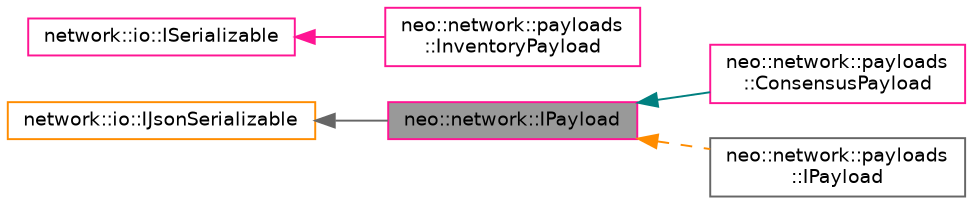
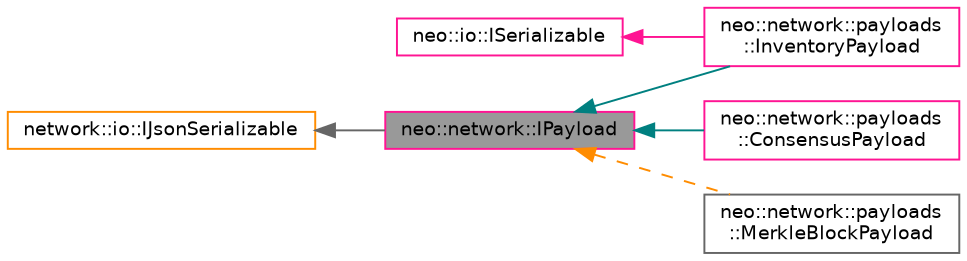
  digraph {
    rankdir=LR
    node [color=deeppink fillcolor=white fontname=Helvetica fontsize=10 shape=box style=filled]
    edge [color=teal dir=back fontname=Helvetica fontsize=10 labelfontname=Helvetica labelfontsize=10 style=solid]
    n1 [fillcolor=grey60 fontcolor=black height=0.2 label="neo::network::IPayload" width=0.4]
    n2 [height=0.2 label="neo::network::payloads\l::ConsensusPayload" width=0.4]
    n3 [height=0.2 label="neo::network::payloads\l::InventoryPayload" width=0.4]
-   n4 [color=gray40 height=0.2 label="neo::network::payloads\l::IPayload" width=0.4]
-   n5 [height=0.2 label="network::io::ISerializable" width=0.4]
+   n4 [color=gray40 height=0.2 label="neo::network::payloads\l::MerkleBlockPayload" width=0.4]
+   n5 [height=0.2 label="neo::io::ISerializable" width=0.4]
    n6 [color=darkorange height=0.2 label="network::io::IJsonSerializable" width=0.4]
    n1 -> n2
+   n1 -> n3
    n1 -> n4 [color=darkorange style=dashed]
    n5 -> n3 [color=deeppink]
    n6 -> n1 [color=gray40]
  }
